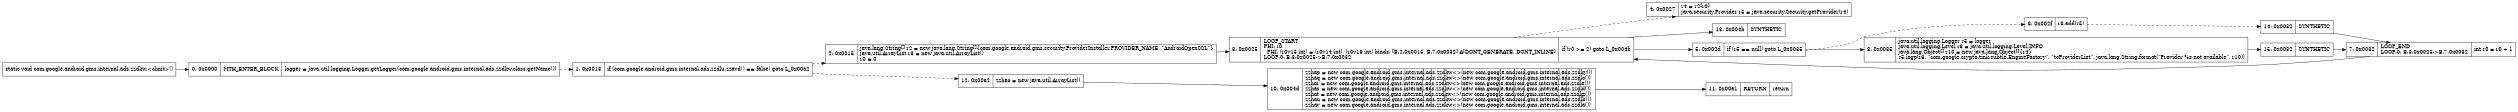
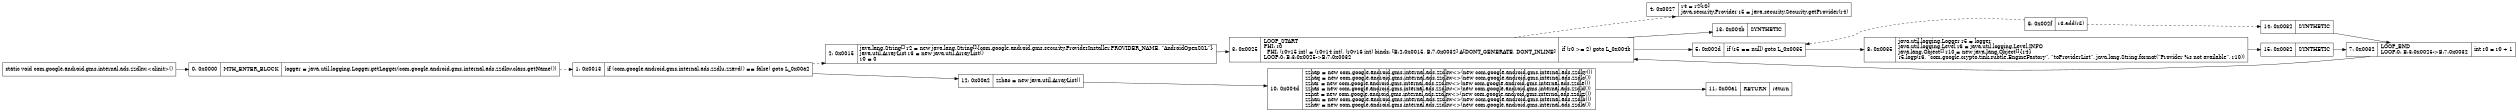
  digraph {
    rankdir=LR
    node [shape=record]
    n1 [label="{0\:\ 0x0000|MTH_ENTER_BLOCK\l|logger = java.util.logging.Logger.getLogger(com.google.android.gms.internal.ads.zzdkw.class.getName())\l}"]
    n2 [label="{1\:\ 0x0013|if (com.google.android.gms.internal.ads.zzdlu.zzavd() == false) goto L_0x00a2\l}"]
    n3 [label="{2\:\ 0x0015|java.lang.String[] r2 = new java.lang.String[]\{com.google.android.gms.security.ProviderInstaller.PROVIDER_NAME, \"AndroidOpenSSL\"\}\ljava.util.ArrayList r3 = new java.util.ArrayList()\lr0 = 0\l}"]
    n4 [label="{12\:\ 0x00a2|zzhao = new java.util.ArrayList()\l}"]
    n5 [label="{3\:\ 0x0025|LOOP_START\lPHI: r0 \l  PHI: (r0v15 int) = (r0v14 int), (r0v16 int) binds: [B:2:0x0015, B:7:0x0032] A[DONT_GENERATE, DONT_INLINE]\lLOOP:0: B:3:0x0025\-\>B:7:0x0032\l|if (r0 \>= 2) goto L_0x004b\l}"]
    n6 [label="{10\:\ 0x004d|zzhap = new com.google.android.gms.internal.ads.zzdkw\<\>(new com.google.android.gms.internal.ads.zzdky())\lzzhaq = new com.google.android.gms.internal.ads.zzdkw\<\>(new com.google.android.gms.internal.ads.zzdlc())\lzzhar = new com.google.android.gms.internal.ads.zzdkw\<\>(new com.google.android.gms.internal.ads.zzdle())\lzzhas = new com.google.android.gms.internal.ads.zzdkw\<\>(new com.google.android.gms.internal.ads.zzdld())\lzzhat = new com.google.android.gms.internal.ads.zzdkw\<\>(new com.google.android.gms.internal.ads.zzdkz())\lzzhau = new com.google.android.gms.internal.ads.zzdkw\<\>(new com.google.android.gms.internal.ads.zzdlb())\lzzhav = new com.google.android.gms.internal.ads.zzdkw\<\>(new com.google.android.gms.internal.ads.zzdla())\l}"]
    n7 [label="{4\:\ 0x0027|r4 = r2[r0]\ljava.security.Provider r5 = java.security.Security.getProvider(r4)\l}"]
    n8 [label="{13\:\ 0x004b|SYNTHETIC\l}"]
    n9 [label="{5\:\ 0x002d|if (r5 == null) goto L_0x0035\l}"]
    n10 [label="{6\:\ 0x002f|r3.add(r5)\l}"]
    n11 [label="{8\:\ 0x0035|java.util.logging.Logger r5 = logger\ljava.util.logging.Level r6 = java.util.logging.Level.INFO\ljava.lang.Object[] r10 = new java.lang.Object[]\{r4\}\lr5.logp(r6, \"com.google.crypto.tink.subtle.EngineFactory\", \"toProviderList\", java.lang.String.format(\"Provider %s not available\", r10))\l}"]
    n12 [label="{14\:\ 0x0032|SYNTHETIC\l}"]
    n13 [label="{15\:\ 0x0032|SYNTHETIC\l}"]
    n14 [label="{7\:\ 0x0032|LOOP_END\lLOOP:0: B:3:0x0025\-\>B:7:0x0032\l|int r0 = r0 + 1\l}"]
    n15 [label="{11\:\ 0x00a1|RETURN\l|return\l}"]
    n16 [label="{static void com.google.android.gms.internal.ads.zzdkw.\<clinit\>() }"]
    n1 -> n2 [style=dashed]
    n2 -> n3 [style=dashed]
-   n2 -> n4 [style=dashed]
+   n2 -> n4
    n3 -> n5
    n4 -> n6
    n5 -> n7 [style=dashed]
    n5 -> n8
    n5 -> n9
    n6 -> n15
-   n9 -> n10 [style=dashed]
+   n10 -> n9 [style=dashed]
    n9 -> n11
    n10 -> n12 [style=dashed]
    n11 -> n13
    n12 -> n14
    n13 -> n14
    n14 -> n5
    n16 -> n1
  }
